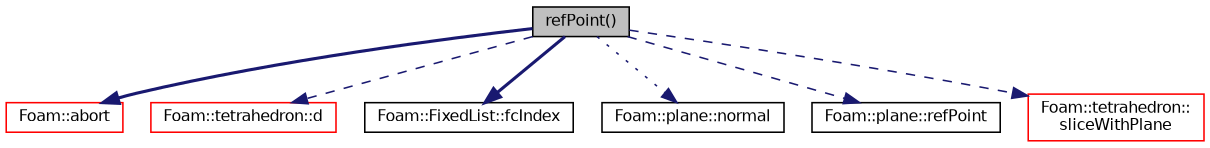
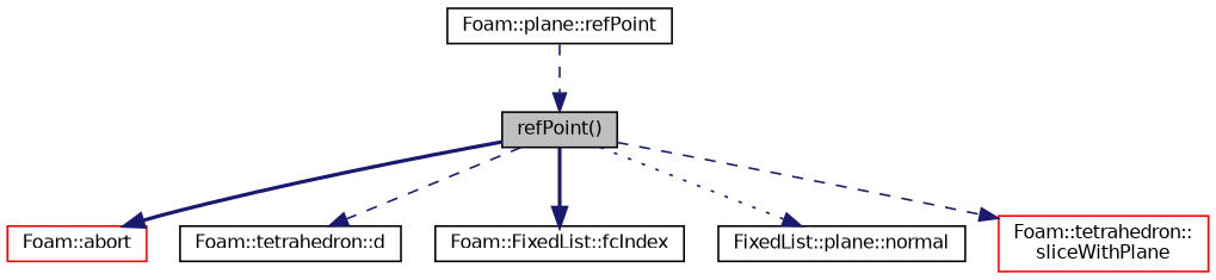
  digraph {
    rankdir=TB
    node [color=black fontname=Helvetica fontsize=10 shape=record]
    edge [color=midnightblue fontname=Helvetica fontsize=10 labelfontname=Helvetica labelfontsize=10 style=dashed]
    n1 [fillcolor=grey75 fontcolor=black height=0.2 label="refPoint()" style=filled width=0.4]
    n2 [color=red height=0.2 label="Foam::abort" width=0.4]
-   n3 [color=red height=0.2 label="Foam::tetrahedron::d" width=0.4]
+   n3 [height=0.2 label="Foam::tetrahedron::d" width=0.4]
    n4 [height=0.2 label="Foam::FixedList::fcIndex" width=0.4]
-   n5 [height=0.2 label="Foam::plane::normal" width=0.4]
+   n5 [height=0.2 label="FixedList::plane::normal" width=0.4]
    n6 [height=0.2 label="Foam::plane::refPoint" width=0.4]
    n7 [color=red height=0.2 label="Foam::tetrahedron::\lsliceWithPlane" width=0.4]
    n1 -> n2 [style=bold]
    n1 -> n3
    n1 -> n4 [style=bold]
    n1 -> n5 [style=dotted]
-   n1 -> n6
+   n6 -> n1
    n1 -> n7
  }
